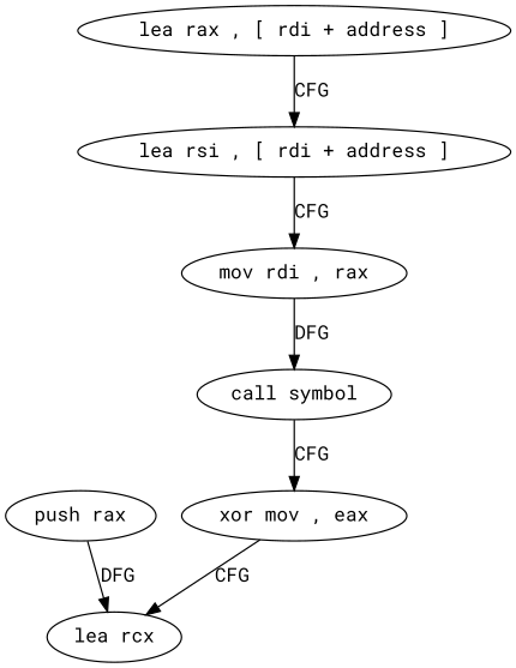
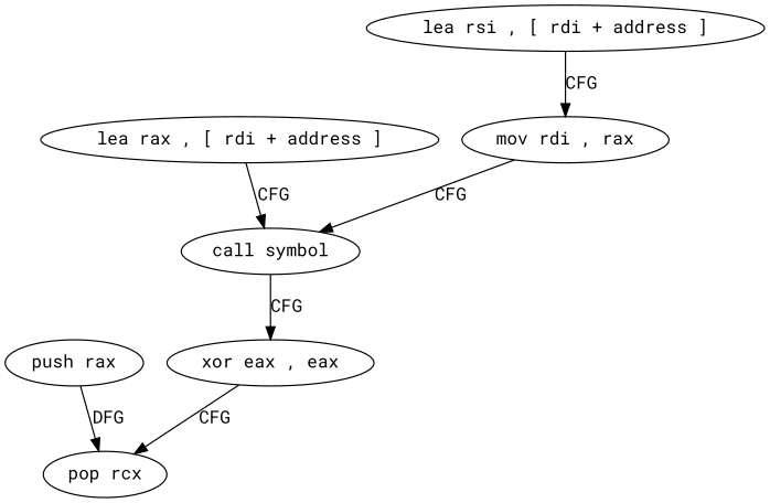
  digraph {
    fontname="Roboto Mono"
    node [fontname="Roboto Mono"]
    edge [fontname="Roboto Mono"]
    n1 [label="push rax"]
-   n2 [label="lea rcx"]
+   n2 [label="pop rcx"]
    n3 [label="lea rax , [ rdi + address ]"]
    n4 [label="lea rsi , [ rdi + address ]"]
    n5 [label="mov rdi , rax"]
    n6 [label="call symbol"]
-   n7 [label="xor mov , eax"]
+   n7 [label="xor eax , eax"]
    n1 -> n2 [label=DFG]
-   n3 -> n4 [label=CFG]
+   n3 -> n6 [label=CFG]
    n4 -> n5 [label=CFG]
-   n5 -> n6 [label=DFG]
+   n5 -> n6 [label=CFG]
    n6 -> n7 [label=CFG]
    n7 -> n2 [label=CFG]
  }
